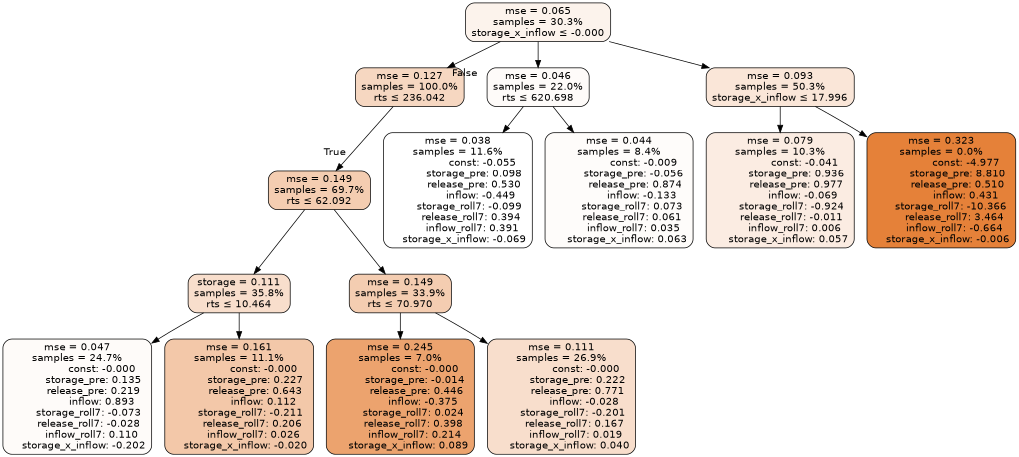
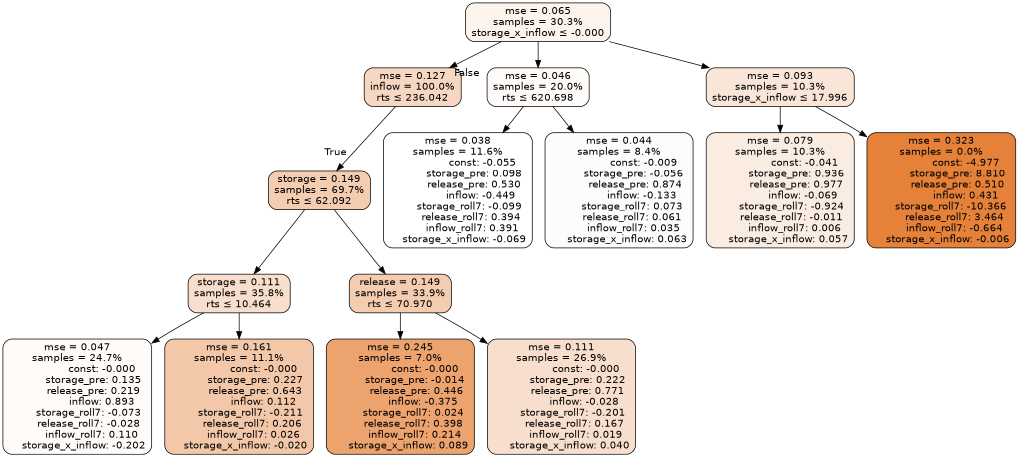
  digraph {
    node [color=black fillcolor="#f4cdb1" fontname=helvetica shape=rectangle style="filled, rounded"]
    edge [fontname=helvetica]
-   n1 [fillcolor="#f6d7c1" label="mse = 0.127\nsamples = 100.0%\nrts &le; 236.042"]
-   n2 [label="mse = 0.149\nsamples = 69.7%\nrts &le; 62.092"]
+   n1 [fillcolor="#f6d7c1" label="mse = 0.127\ninflow = 100.0%\nrts &le; 236.042"]
+   n2 [label="storage = 0.149\nsamples = 69.7%\nrts &le; 62.092"]
    n3 [fillcolor="#f8decc" label="storage = 0.111\nsamples = 35.8%\nrts &le; 10.464"]
-   n4 [label="mse = 0.149\nsamples = 33.9%\nrts &le; 70.970"]
+   n4 [label="release = 0.149\nsamples = 33.9%\nrts &le; 70.970"]
    n5 [fillcolor="#fcf3ec" label="mse = 0.065\nsamples = 30.3%\nstorage_x_inflow &le; -0.000"]
-   n6 [fillcolor="#fefbf9" label="mse = 0.046\nsamples = 22.0%\nrts &le; 620.698"]
-   n7 [fillcolor="#fae6d8" label="mse = 0.093\nsamples = 50.3%\nstorage_x_inflow &le; 17.996"]
+   n6 [fillcolor="#fefbf9" label="mse = 0.046\nsamples = 20.0%\nrts &le; 620.698"]
+   n7 [fillcolor="#fae6d8" label="mse = 0.093\nsamples = 10.3%\nstorage_x_inflow &le; 17.996"]
    n8 [fillcolor="#fefbf9" label="mse = 0.047\nsamples = 24.7%\n               const: -0.000\n          storage_pre: 0.135\n          release_pre: 0.219\n               inflow: 0.893\n       storage_roll7: -0.073\n       release_roll7: -0.028\n         inflow_roll7: 0.110\n    storage_x_inflow: -0.202"]
    n9 [fillcolor="#f3c8a9" label="mse = 0.161\nsamples = 11.1%\n               const: -0.000\n          storage_pre: 0.227\n          release_pre: 0.643\n               inflow: 0.112\n       storage_roll7: -0.211\n        release_roll7: 0.206\n         inflow_roll7: 0.026\n    storage_x_inflow: -0.020"]
    n10 [fillcolor="#eca36e" label="mse = 0.245\nsamples = 7.0%\n               const: -0.000\n         storage_pre: -0.014\n          release_pre: 0.446\n              inflow: -0.375\n        storage_roll7: 0.024\n        release_roll7: 0.398\n         inflow_roll7: 0.214\n     storage_x_inflow: 0.089"]
    n11 [fillcolor="#f8decc" label="mse = 0.111\nsamples = 26.9%\n               const: -0.000\n          storage_pre: 0.222\n          release_pre: 0.771\n              inflow: -0.028\n       storage_roll7: -0.201\n        release_roll7: 0.167\n         inflow_roll7: 0.019\n     storage_x_inflow: 0.040"]
    n12 [fillcolor="#ffffff" label="mse = 0.038\nsamples = 11.6%\n               const: -0.055\n          storage_pre: 0.098\n          release_pre: 0.530\n              inflow: -0.449\n       storage_roll7: -0.099\n        release_roll7: 0.394\n         inflow_roll7: 0.391\n    storage_x_inflow: -0.069"]
    n13 [fillcolor="#fefcfa" label="mse = 0.044\nsamples = 8.4%\n               const: -0.009\n         storage_pre: -0.056\n          release_pre: 0.874\n              inflow: -0.133\n        storage_roll7: 0.073\n        release_roll7: 0.061\n         inflow_roll7: 0.035\n     storage_x_inflow: 0.063"]
    n14 [fillcolor="#fbece2" label="mse = 0.079\nsamples = 10.3%\n               const: -0.041\n          storage_pre: 0.936\n          release_pre: 0.977\n              inflow: -0.069\n       storage_roll7: -0.924\n       release_roll7: -0.011\n         inflow_roll7: 0.006\n     storage_x_inflow: 0.057"]
    n15 [fillcolor="#e58139" label="mse = 0.323\nsamples = 0.0%\n               const: -4.977\n          storage_pre: 8.810\n          release_pre: 0.510\n               inflow: 0.431\n      storage_roll7: -10.366\n        release_roll7: 3.464\n        inflow_roll7: -0.664\n    storage_x_inflow: -0.006"]
    n1 -> n2 [headlabel=True labelangle=45 labeldistance=2.5]
    n2 -> n3
    n2 -> n4
    n3 -> n8
    n3 -> n9
    n4 -> n10
    n4 -> n11
    n5 -> n1 [headlabel=False labelangle=-45 labeldistance=2.5]
    n5 -> n6
    n5 -> n7
    n6 -> n12
    n6 -> n13
    n7 -> n14
    n7 -> n15
  }
